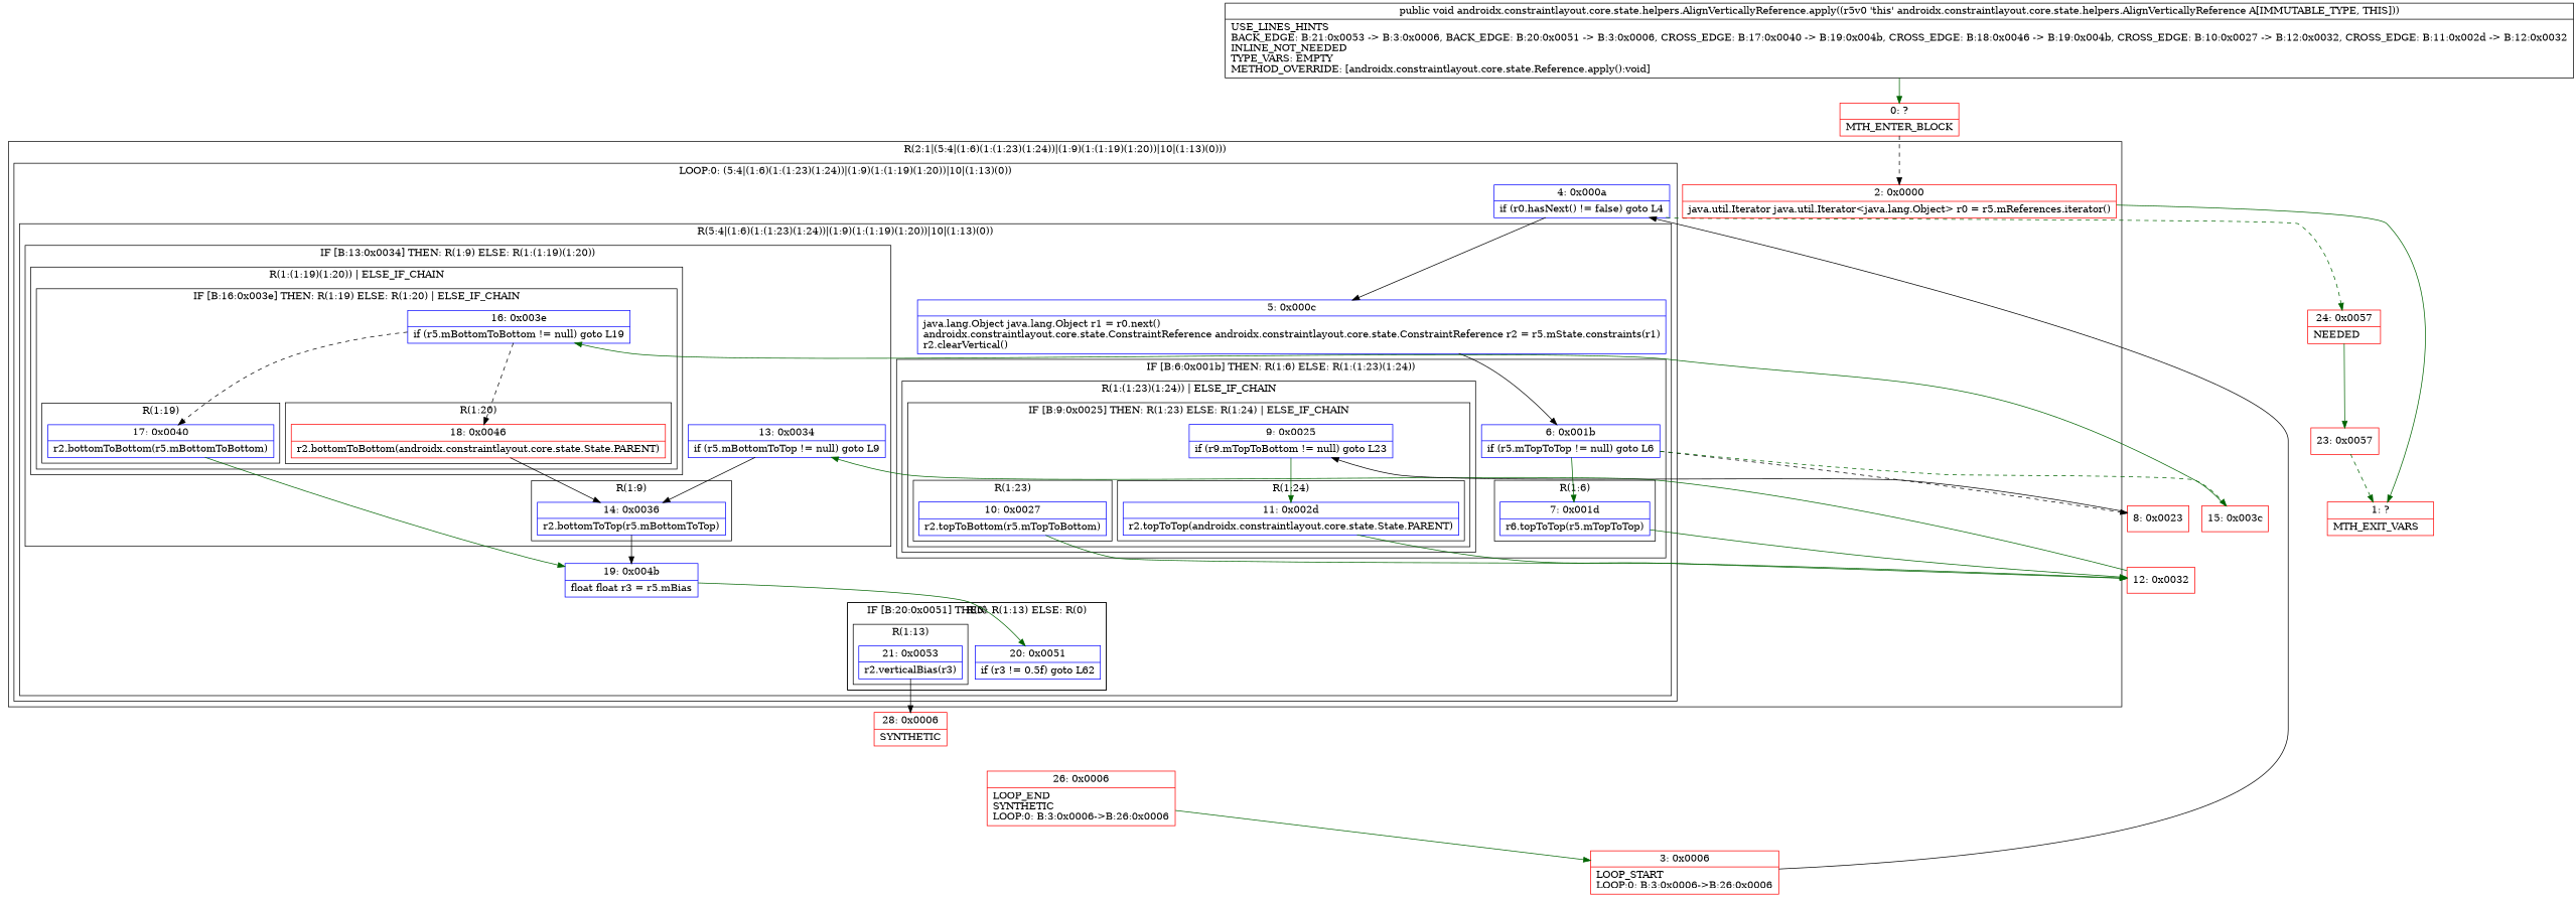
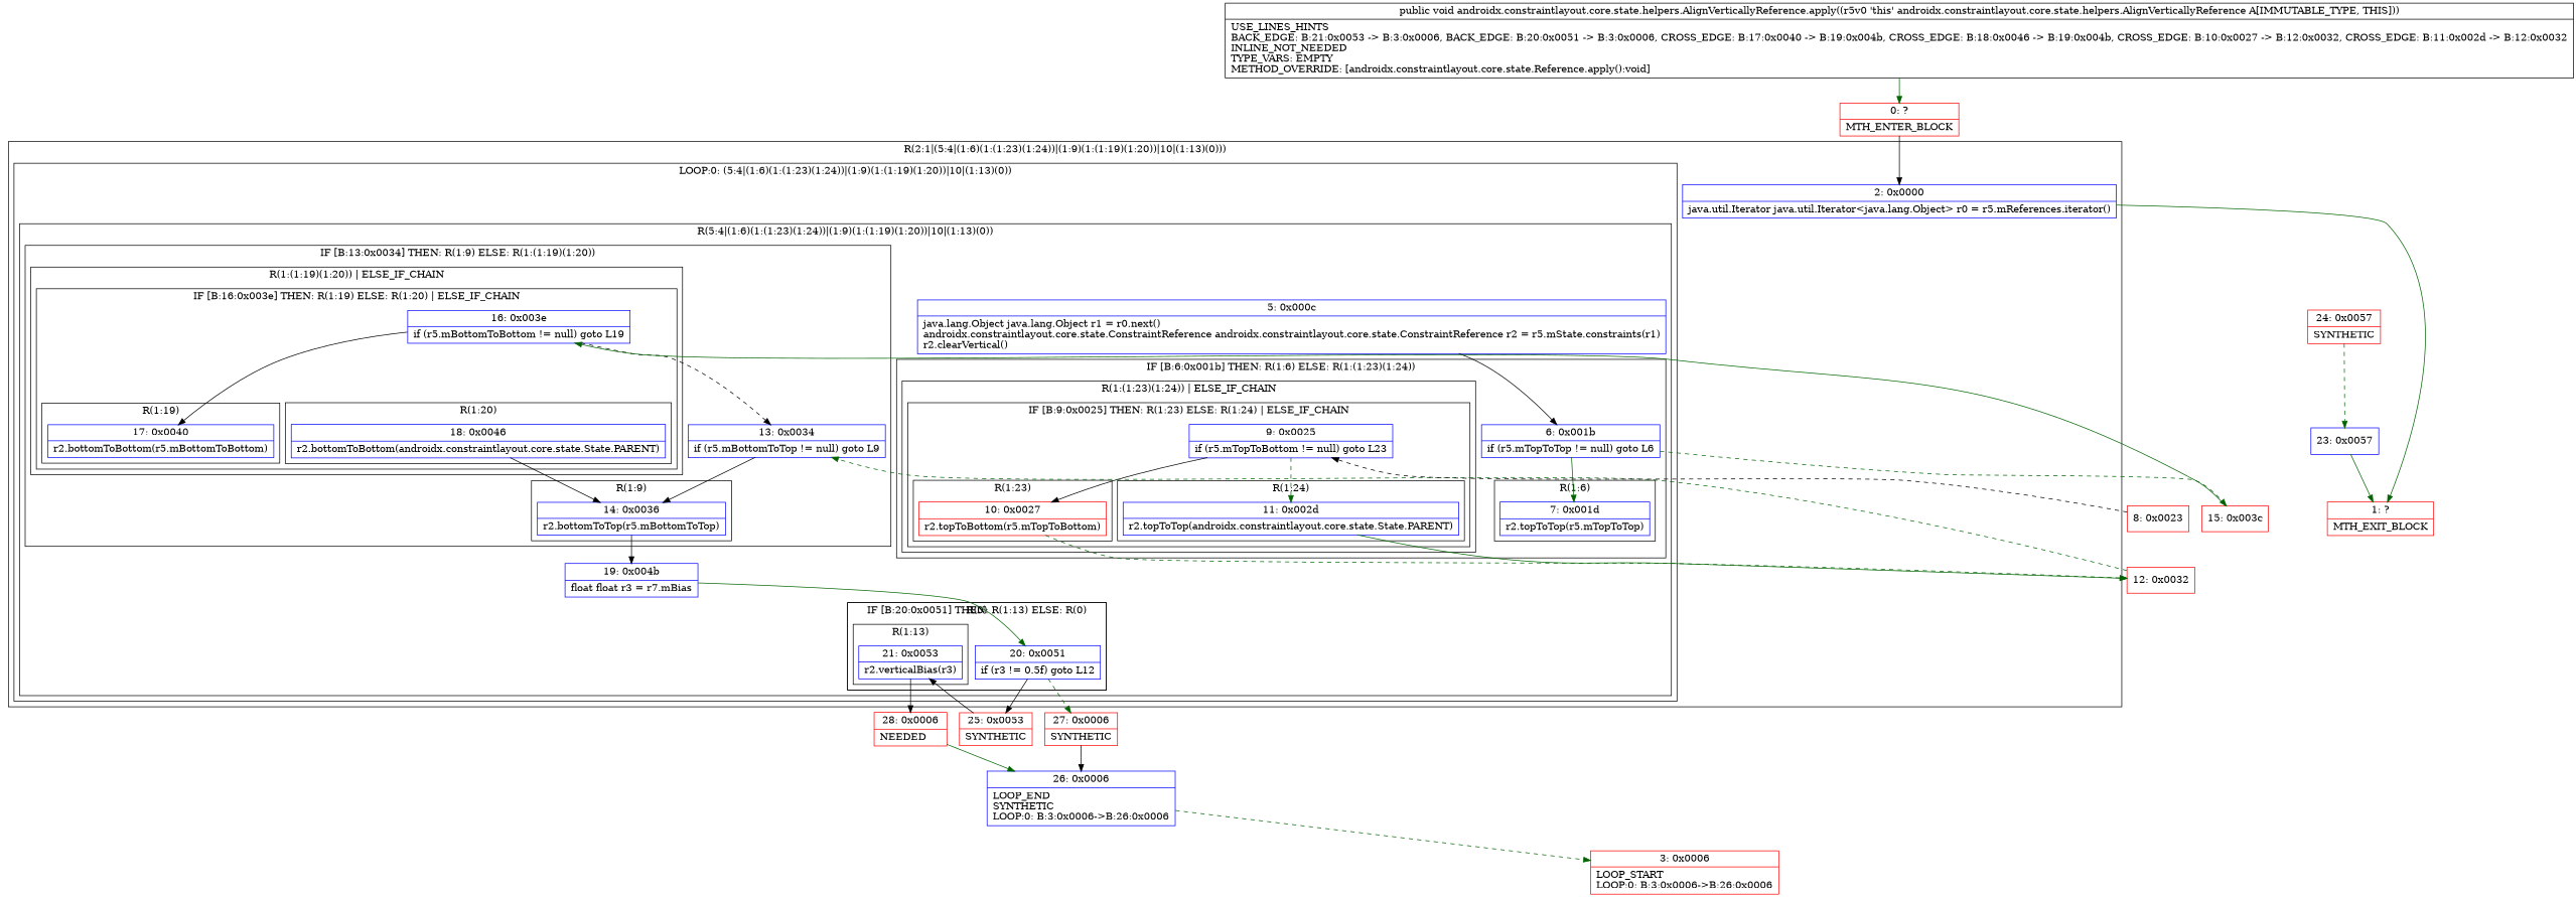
  digraph {
    node [color=blue shape=record]
    edge [color=darkgreen]
-   n1 [label="{7\:\ 0x001d|r6.topToTop(r5.mTopToTop)\l}"]
-   n2 [label="{10\:\ 0x0027|r2.topToBottom(r5.mTopToBottom)\l}"]
+   n1 [label="{7\:\ 0x001d|r2.topToTop(r5.mTopToTop)\l}"]
+   n2 [color=red label="{10\:\ 0x0027|r2.topToBottom(r5.mTopToBottom)\l}"]
    n3 [label="{11\:\ 0x002d|r2.topToTop(androidx.constraintlayout.core.state.State.PARENT)\l}"]
-   n4 [label="{9\:\ 0x0025|if (r9.mTopToBottom != null) goto L23\l}"]
+   n4 [label="{9\:\ 0x0025|if (r5.mTopToBottom != null) goto L23\l}"]
    n5 [label="{6\:\ 0x001b|if (r5.mTopToTop != null) goto L6\l}"]
    n6 [label="{14\:\ 0x0036|r2.bottomToTop(r5.mBottomToTop)\l}"]
    n7 [label="{17\:\ 0x0040|r2.bottomToBottom(r5.mBottomToBottom)\l}"]
-   n8 [color=red label="{18\:\ 0x0046|r2.bottomToBottom(androidx.constraintlayout.core.state.State.PARENT)\l}"]
+   n8 [label="{18\:\ 0x0046|r2.bottomToBottom(androidx.constraintlayout.core.state.State.PARENT)\l}"]
    n9 [label="{16\:\ 0x003e|if (r5.mBottomToBottom != null) goto L19\l}"]
    n10 [label="{13\:\ 0x0034|if (r5.mBottomToTop != null) goto L9\l}"]
    n11 [label="{21\:\ 0x0053|r2.verticalBias(r3)\l}"]
-   n12 [label="{20\:\ 0x0051|if (r3 != 0.5f) goto L62\l}"]
+   n12 [label="{20\:\ 0x0051|if (r3 != 0.5f) goto L12\l}"]
    n13 [label="{5\:\ 0x000c|java.lang.Object java.lang.Object r1 = r0.next()\landroidx.constraintlayout.core.state.ConstraintReference androidx.constraintlayout.core.state.ConstraintReference r2 = r5.mState.constraints(r1)\lr2.clearVertical()\l}"]
-   n14 [label="{19\:\ 0x004b|float float r3 = r5.mBias\l}"]
-   n15 [label="{4\:\ 0x000a|if (r0.hasNext() != false) goto L4\l}"]
-   n16 [color=red label="{2\:\ 0x0000|java.util.Iterator java.util.Iterator\<java.lang.Object\> r0 = r5.mReferences.iterator()\l}"]
+   n14 [label="{19\:\ 0x004b|float float r3 = r7.mBias\l}"]
+   n16 [label="{2\:\ 0x0000|java.util.Iterator java.util.Iterator\<java.lang.Object\> r0 = r5.mReferences.iterator()\l}"]
    n17 [color=red label="{12\:\ 0x0032}"]
    n18 [color=red label="{8\:\ 0x0023}"]
    n19 [color=red label="{15\:\ 0x003c}"]
-   n20 [color=red label="{28\:\ 0x0006|SYNTHETIC\l}"]
-   n23 [color=red label="{24\:\ 0x0057|NEEDED\l}"]
-   n24 [color=red label="{1\:\ ?|MTH_EXIT_VARS\l}"]
+   n20 [color=red label="{28\:\ 0x0006|NEEDED\l}"]
+   n21 [color=red label="{25\:\ 0x0053|SYNTHETIC\l}"]
+   n22 [color=red label="{27\:\ 0x0006|SYNTHETIC\l}"]
+   n23 [color=red label="{24\:\ 0x0057|SYNTHETIC\l}"]
+   n24 [color=red label="{1\:\ ?|MTH_EXIT_BLOCK\l}"]
    n25 [color=red label="{3\:\ 0x0006|LOOP_START\lLOOP:0: B:3:0x0006\-\>B:26:0x0006\l}"]
-   n26 [color=red label="{23\:\ 0x0057}"]
-   n27 [color=red label="{26\:\ 0x0006|LOOP_END\lSYNTHETIC\lLOOP:0: B:3:0x0006\-\>B:26:0x0006\l}"]
+   n26 [label="{23\:\ 0x0057}"]
+   n27 [label="{26\:\ 0x0006|LOOP_END\lSYNTHETIC\lLOOP:0: B:3:0x0006\-\>B:26:0x0006\l}"]
    n28 [color=red label="{0\:\ ?|MTH_ENTER_BLOCK\l}"]
    n29 [label="{public void androidx.constraintlayout.core.state.helpers.AlignVerticallyReference.apply((r5v0 'this' androidx.constraintlayout.core.state.helpers.AlignVerticallyReference A[IMMUTABLE_TYPE, THIS]))  | USE_LINES_HINTS\lBACK_EDGE: B:21:0x0053 \-\> B:3:0x0006, BACK_EDGE: B:20:0x0051 \-\> B:3:0x0006, CROSS_EDGE: B:17:0x0040 \-\> B:19:0x004b, CROSS_EDGE: B:18:0x0046 \-\> B:19:0x004b, CROSS_EDGE: B:10:0x0027 \-\> B:12:0x0032, CROSS_EDGE: B:11:0x002d \-\> B:12:0x0032\lINLINE_NOT_NEEDED\lTYPE_VARS: EMPTY\lMETHOD_OVERRIDE: [androidx.constraintlayout.core.state.Reference.apply():void]\l}" color=""]
    subgraph cluster_1 {
      label="R(2:1|(5:4|(1:6)(1:(1:23)(1:24))|(1:9)(1:(1:19)(1:20))|10|(1:13)(0)))"
      n16
      subgraph cluster_2 {
        label="LOOP:0: (5:4|(1:6)(1:(1:23)(1:24))|(1:9)(1:(1:19)(1:20))|10|(1:13)(0))"
-       n15
        subgraph cluster_3 {
          label="R(5:4|(1:6)(1:(1:23)(1:24))|(1:9)(1:(1:19)(1:20))|10|(1:13)(0))"
          n13
          n14
          subgraph cluster_4 {
            label="IF [B:6:0x001b] THEN: R(1:6) ELSE: R(1:(1:23)(1:24))"
            n5
            subgraph cluster_5 {
              label="R(1:6)"
              n1
            }
            subgraph cluster_6 {
              label="R(1:(1:23)(1:24)) | ELSE_IF_CHAIN\l"
              subgraph cluster_7 {
                label="IF [B:9:0x0025] THEN: R(1:23) ELSE: R(1:24) | ELSE_IF_CHAIN\l"
                n4
                subgraph cluster_8 {
                  label="R(1:23)"
                  n2
                }
                subgraph cluster_9 {
                  label="R(1:24)"
                  n3
                }
              }
            }
          }
          subgraph cluster_10 {
            label="IF [B:13:0x0034] THEN: R(1:9) ELSE: R(1:(1:19)(1:20))"
            n10
            subgraph cluster_11 {
              label="R(1:9)"
              n6
            }
            subgraph cluster_12 {
              label="R(1:(1:19)(1:20)) | ELSE_IF_CHAIN\l"
              subgraph cluster_13 {
                label="IF [B:16:0x003e] THEN: R(1:19) ELSE: R(1:20) | ELSE_IF_CHAIN\l"
                n9
                subgraph cluster_14 {
                  label="R(1:19)"
                  n7
                }
                subgraph cluster_15 {
                  label="R(1:20)"
                  n8
                }
              }
            }
          }
          subgraph cluster_16 {
            label="IF [B:20:0x0051] THEN: R(1:13) ELSE: R(0)"
            n12
            subgraph cluster_17 {
              label="R(1:13)"
              n11
            }
            subgraph cluster_18 {
              label="R(0)"
            }
          }
        }
      }
    }
-   n1 -> n17
-   n2 -> n17
+   n2 -> n17 [style=dashed]
    n3 -> n17
-   n4 -> n3 [style=solid]
+   n4 -> n2 [color=black]
+   n4 -> n3 [style=dashed]
    n5 -> n1
-   n5 -> n18 [color=black style=dashed]
    n5 -> n19 [style=dashed]
    n6 -> n14 [color=black]
-   n7 -> n14
    n8 -> n6 [color=black]
-   n9 -> n7 [color=black style=dashed]
-   n9 -> n8 [color=black style=dashed]
+   n9 -> n7 [color=black]
+   n9 -> n10 [color=black style=dashed]
    n10 -> n6 [color=black]
    n11 -> n20 [color=black]
+   n12 -> n21 [color=black]
+   n12 -> n22 [style=dashed]
    n13 -> n5 [color=black]
    n14 -> n12
-   n15 -> n13 [color=black]
-   n15 -> n23 [style=dashed]
    n16 -> n24
-   n17 -> n10
-   n18 -> n4 [color=black]
+   n17 -> n10 [style=dashed]
+   n18 -> n4 [color=black style=dashed]
    n19 -> n9
-   n23 -> n26
-   n25 -> n15 [color=black]
-   n26 -> n24 [style=dashed]
-   n27 -> n25
-   n28 -> n16 [color=black style=dashed]
+   n20 -> n27
+   n21 -> n11 [color=black]
+   n22 -> n27 [color=black]
+   n23 -> n26 [style=dashed]
+   n26 -> n24
+   n27 -> n25 [style=dashed]
+   n28 -> n16 [color=black]
    n29 -> n28
  }
